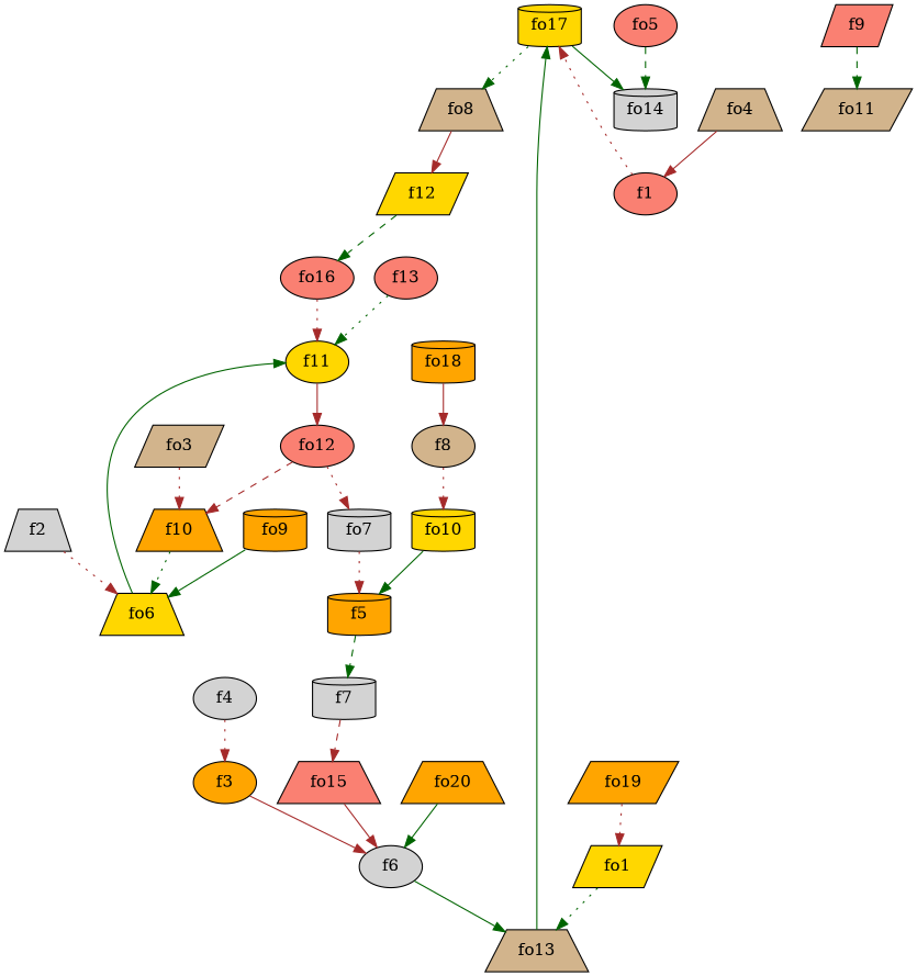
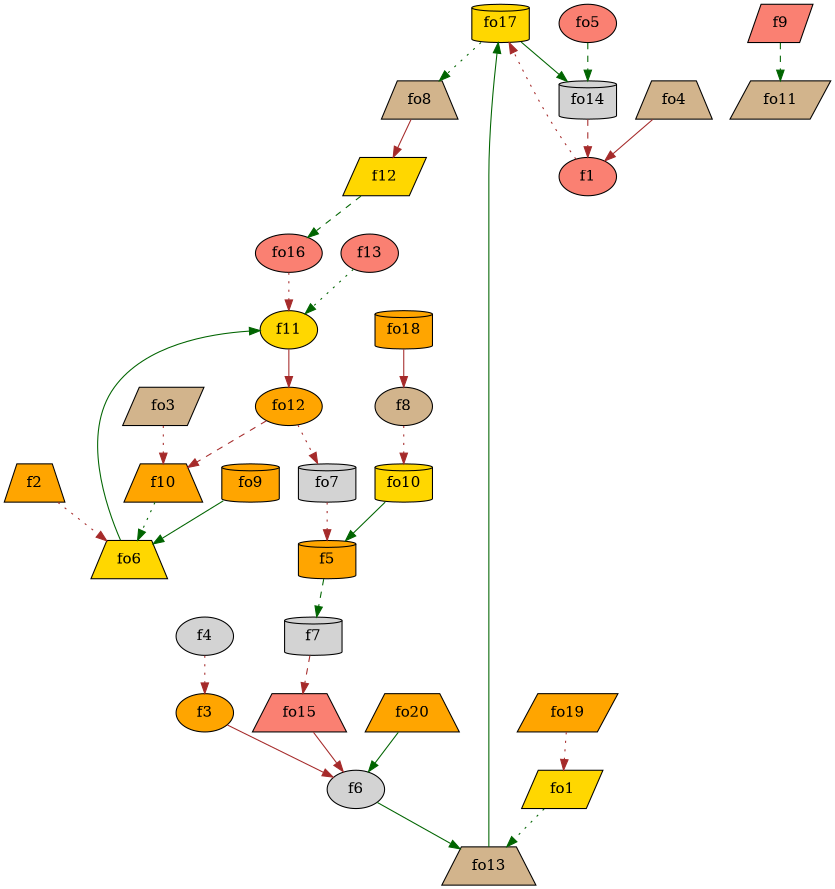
  strict digraph {
    node [fillcolor=salmon shape=ellipse style=filled]
    edge [color=brown style=dotted weight=2]
    fo17 [fillcolor=gold shape=cylinder]
    f1
    fo8 [fillcolor=tan shape=trapezium]
    fo14 [fillcolor=lightgrey shape=cylinder]
-   f2 [fillcolor=lightgrey shape=trapezium]
+   f2 [fillcolor=orange shape=trapezium]
    fo6 [fillcolor=gold shape=trapezium]
    f11 [fillcolor=gold]
    f3 [fillcolor=orange]
    f6 [fillcolor=lightgrey]
    fo13 [fillcolor=tan shape=trapezium]
    f4 [fillcolor=lightgrey]
    f5 [fillcolor=orange shape=cylinder]
    f7 [fillcolor=lightgrey shape=cylinder]
    fo15 [shape=trapezium]
    f8 [fillcolor=tan]
    fo10 [fillcolor=gold shape=cylinder]
    f9 [shape=parallelogram]
    fo11 [fillcolor=tan shape=parallelogram]
    f10 [fillcolor=orange shape=trapezium]
-   fo12
+   fo12 [fillcolor=orange]
    fo7 [fillcolor=lightgrey shape=cylinder]
    f12 [fillcolor=gold shape=parallelogram]
    fo16
    f13
    fo1 [fillcolor=gold shape=parallelogram]
    fo3 [fillcolor=tan shape=parallelogram]
    fo4 [fillcolor=tan shape=trapezium]
    fo5
    fo9 [fillcolor=orange shape=cylinder]
    fo18 [fillcolor=orange shape=cylinder]
    fo19 [fillcolor=orange shape=parallelogram]
    fo20 [fillcolor=orange shape=trapezium]
    fo17 -> fo8 [color=darkgreen]
    fo17 -> fo14 [color=darkgreen style=solid]
    f1 -> fo17
    fo8 -> f12 [style=solid]
+   fo14 -> f1 [style=dashed]
    f2 -> fo6
    fo6 -> f11 [color=darkgreen style=solid]
    f11 -> fo12 [style=solid]
    f3 -> f6 [style=solid]
    f6 -> fo13 [color=darkgreen style=solid]
    fo13 -> fo17 [color=darkgreen style=solid]
    f4 -> f3
    f5 -> f7 [color=darkgreen style=dashed]
    f7 -> fo15 [style=dashed]
    fo15 -> f6 [style=solid]
    f8 -> fo10
    fo10 -> f5 [color=darkgreen style=solid]
    f9 -> fo11 [color=darkgreen style=dashed]
    f10 -> fo6 [color=darkgreen]
    fo12 -> f10 [style=dashed]
    fo12 -> fo7
    fo7 -> f5
    f12 -> fo16 [color=darkgreen style=dashed]
    fo16 -> f11
    f13 -> f11 [color=darkgreen]
    fo1 -> fo13 [color=darkgreen]
    fo3 -> f10
    fo4 -> f1 [style=solid]
    fo5 -> fo14 [color=darkgreen style=dashed]
    fo9 -> fo6 [color=darkgreen style=solid]
    fo18 -> f8 [style=solid]
    fo19 -> fo1
    fo20 -> f6 [color=darkgreen style=solid]
  }
